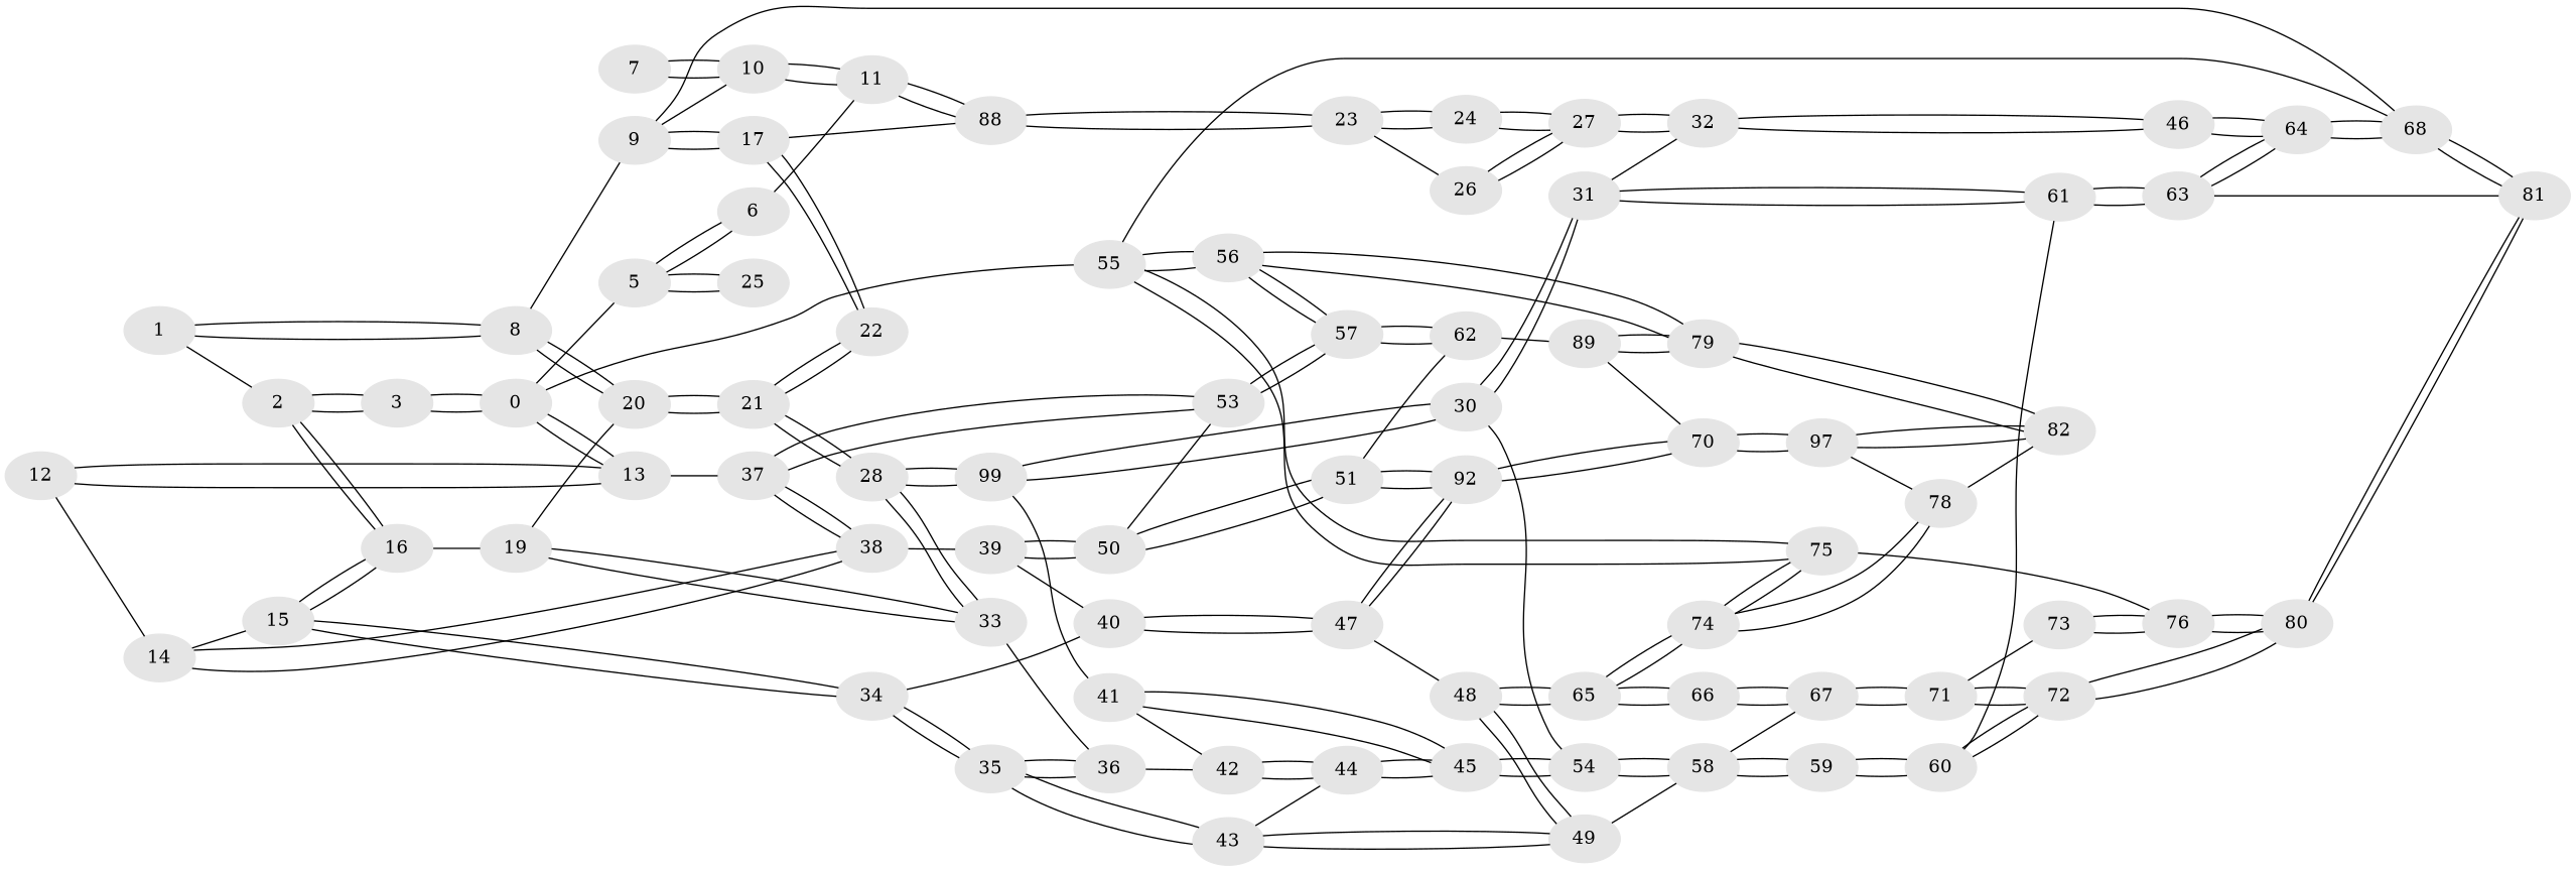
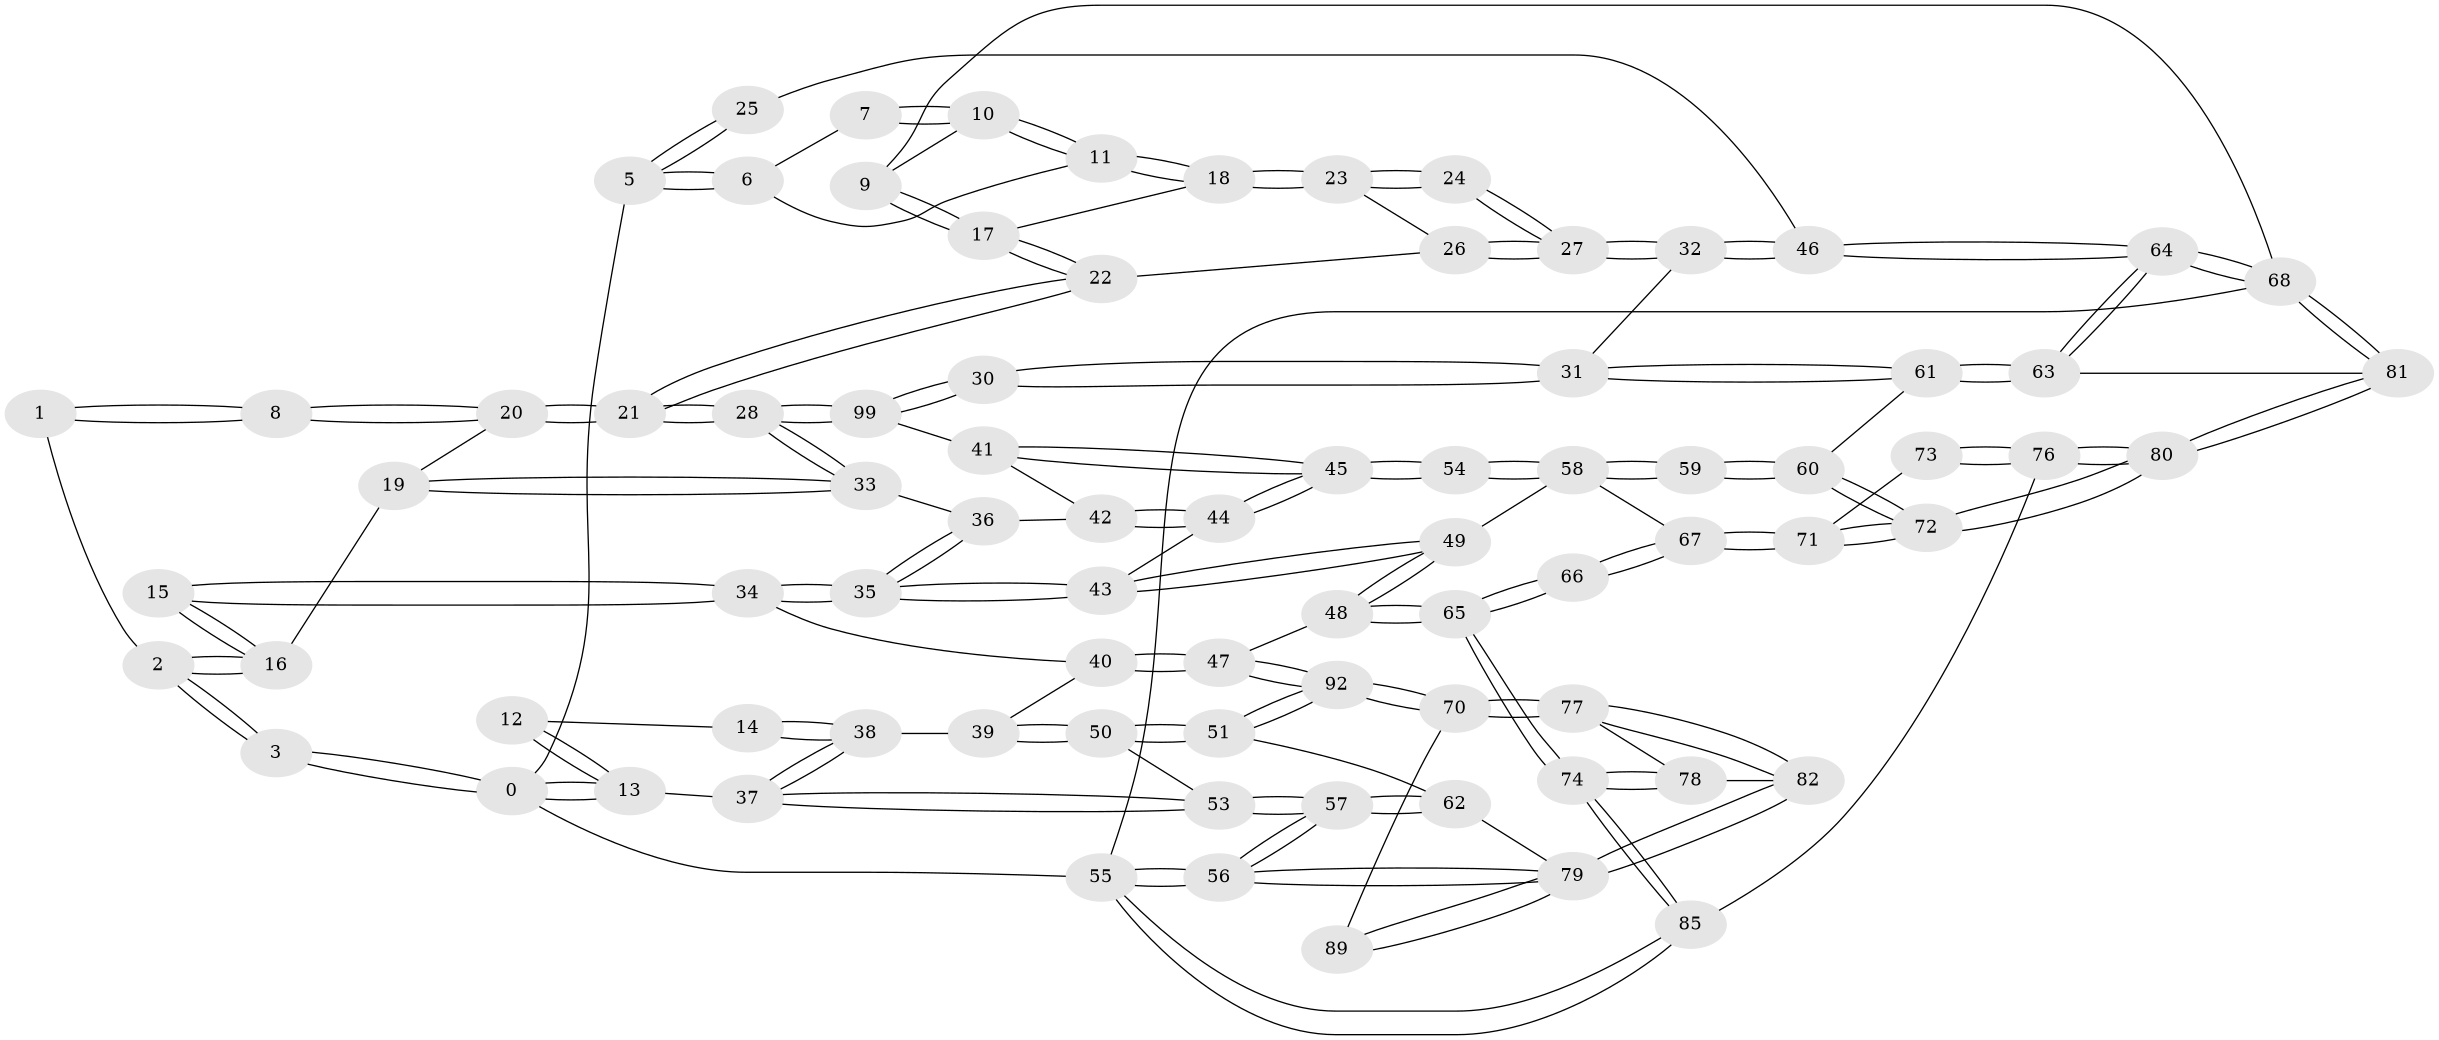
  graph {
    rankdir=LR
    node [color=gray90 style=filled]
    1
    2
    8
    3
    16
    9
    20
    n8 [label=0]
    19
    5
    13
    55
    6
    25
    37
    68
    56
-   75
+   75 [label=85]
    7
    11
    46
    81
    10
-   18 [label=88]
+   18
    17
    21
    22
    23
    12
    14
    15
    38
    53
    34
    39
    35
    40
    33
    26
    24
    36
    28
    n43 [label=99]
    27
    32
    64
    30
    41
    31
    54
    42
    45
    61
    58
    63
    43
    47
    44
    49
    57
    50
    51
    48
    n64 [label=92]
    65
    70
    66
    74
    59
    67
    62
    n72 [label=89]
-   77 [label=97]
+   77
    79
    76
    82
    60
    72
    71
    80
    78
    73
    1 -- 2
    1 -- 8
    1 -- 8
    2 -- 3
    2 -- 3
    2 -- 16
    2 -- 16
-   8 -- 9
    8 -- 20
    8 -- 20
    3 -- n8
    3 -- n8
    16 -- 19
    9 -- 68
    9 -- 10
    9 -- 17
    9 -- 17
    20 -- 21
    20 -- 21
    n8 -- 5
    n8 -- 13
    n8 -- 13
    n8 -- 55
    19 -- 20
    19 -- 33
    19 -- 33
    5 -- 6
    5 -- 6
    5 -- 25
    5 -- 25
    13 -- 37
    55 -- 68
    55 -- 56
    55 -- 56
    55 -- 75
    55 -- 75
+   6 -- 7
    6 -- 11
+   25 -- 46
    37 -- 38
    37 -- 38
    37 -- 53
    37 -- 53
    68 -- 81
    68 -- 81
    56 -- 57
    56 -- 57
    56 -- 79
    56 -- 79
    75 -- 76
    7 -- 10
    7 -- 10
    11 -- 18
    11 -- 18
    46 -- 64
    46 -- 64
    10 -- 11
    10 -- 11
    18 -- 23
    18 -- 23
    17 -- 18
    17 -- 22
    17 -- 22
    21 -- 22
    21 -- 22
    21 -- 28
    21 -- 28
+   22 -- 26
    23 -- 26
    23 -- 24
    23 -- 24
    12 -- 13
    12 -- 13
    12 -- 14
-   14 -- 15
    14 -- 38
    14 -- 38
    15 -- 16
    15 -- 16
    15 -- 34
    15 -- 34
    38 -- 39
    53 -- 57
    53 -- 57
    34 -- 35
    34 -- 35
    34 -- 40
    39 -- 40
    39 -- 50
    39 -- 50
    35 -- 36
    35 -- 36
    35 -- 43
    35 -- 43
    40 -- 47
    40 -- 47
    33 -- 36
    26 -- 27
    26 -- 27
    24 -- 27
    24 -- 27
    36 -- 42
    28 -- 33
    28 -- 33
    28 -- n43
    28 -- n43
    n43 -- 30
    n43 -- 30
    n43 -- 41
    27 -- 32
    27 -- 32
    32 -- 46
    32 -- 46
    64 -- 68
    64 -- 68
    30 -- 31
    30 -- 31
-   30 -- 54
    41 -- 42
    41 -- 45
    41 -- 45
    31 -- 32
    31 -- 61
    31 -- 61
    54 -- 58
    54 -- 58
    42 -- 44
    42 -- 44
    45 -- 54
    45 -- 54
    61 -- 63
    61 -- 63
    58 -- 59
    58 -- 59
    58 -- 67
    63 -- 81
    63 -- 64
    63 -- 64
    43 -- 44
    43 -- 49
    43 -- 49
    47 -- 48
    47 -- n64
    47 -- n64
    44 -- 45
    44 -- 45
    49 -- 58
    57 -- 62
    57 -- 62
    50 -- 53
    50 -- 51
    50 -- 51
    51 -- n64
    51 -- n64
    51 -- 62
    48 -- 49
    48 -- 49
    48 -- 65
    48 -- 65
    n64 -- 70
    n64 -- 70
    65 -- 66
    65 -- 66
    65 -- 74
    65 -- 74
    70 -- 77
    70 -- 77
    66 -- 67
    66 -- 67
    74 -- 75
    74 -- 75
    74 -- 78
    74 -- 78
    59 -- 60
    59 -- 60
    67 -- 71
    67 -- 71
-   62 -- n72
+   62 -- 79
    n72 -- 70
    n72 -- 79
    n72 -- 79
    77 -- 82
    77 -- 82
    77 -- 78
    79 -- 82
    79 -- 82
    76 -- 80
    76 -- 80
    60 -- 61
    60 -- 72
    60 -- 72
    72 -- 80
    72 -- 80
    71 -- 72
    71 -- 72
    71 -- 73
    80 -- 81
    80 -- 81
    78 -- 82
    73 -- 76
    73 -- 76
  }
